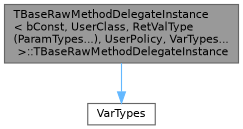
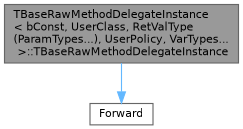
  digraph {
    rankdir=TB
    node [fontname=Helvetica fontsize=10 shape=box style=filled]
    n1 [color=gray40 fillcolor=grey60 fontcolor=black height=0.2 label="TBaseRawMethodDelegateInstance\l\< bConst, UserClass, RetValType\l(ParamTypes...), UserPolicy, VarTypes...\l \>::TBaseRawMethodDelegateInstance" width=0.4]
-   n2 [color=grey40 fillcolor=white height=0.2 label=VarTypes width=0.4]
+   n2 [color=grey40 fillcolor=white height=0.2 label=Forward width=0.4]
    n1 -> n2 [color=steelblue1 fontname=Helvetica fontsize=10 labelfontname=Helvetica labelfontsize=10 style=solid]
  }
